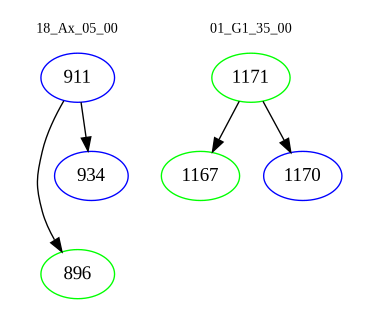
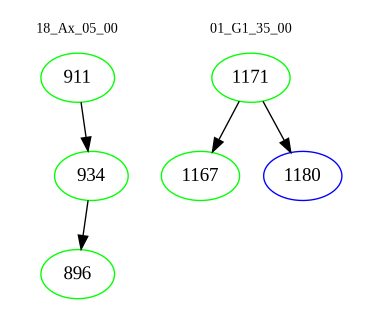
  digraph {
    fontname="Liberation Serif"
    node [color=blue fontname="Liberation Serif"]
    edge [color=black fontname="Liberation Serif"]
-   n1 [label=911]
+   n1 [color=green label=911]
    n2 [color=green label=896]
-   n3 [label=934]
+   n3 [color=green label=934]
    n4 [color=green label=1171]
    n5 [color=green label=1167]
-   n6 [label=1170]
+   n6 [label=1180]
    subgraph cluster_1 {
      color=white
      fontsize=10
      label="18_Ax_05_00"
      n1
      n2
      n3
    }
    subgraph cluster_2 {
      color=white
      fontsize=10
      label="01_G1_35_00"
      n4
      n5
      n6
    }
-   n1 -> n2
+   n3 -> n2
    n1 -> n3
    n4 -> n5
    n4 -> n6
  }
